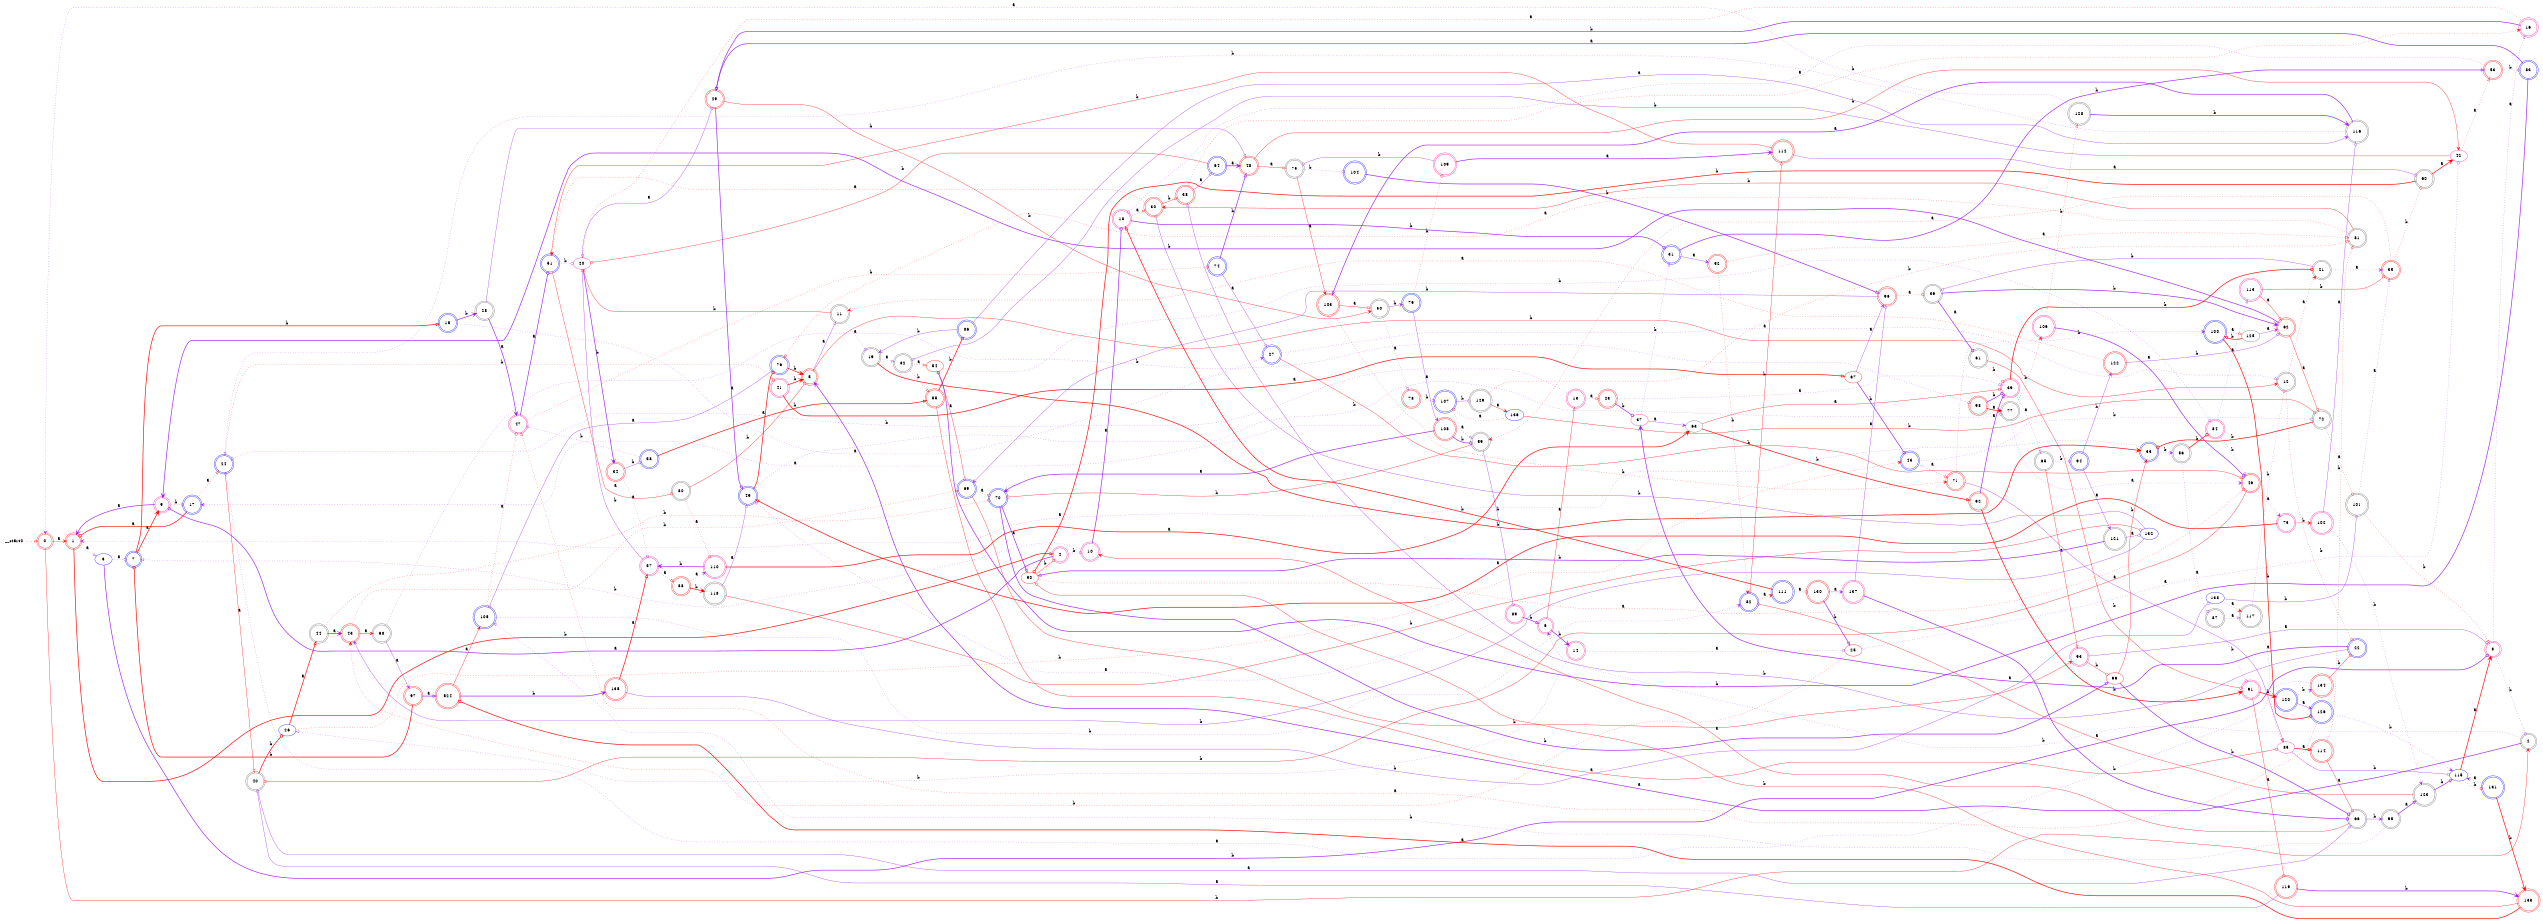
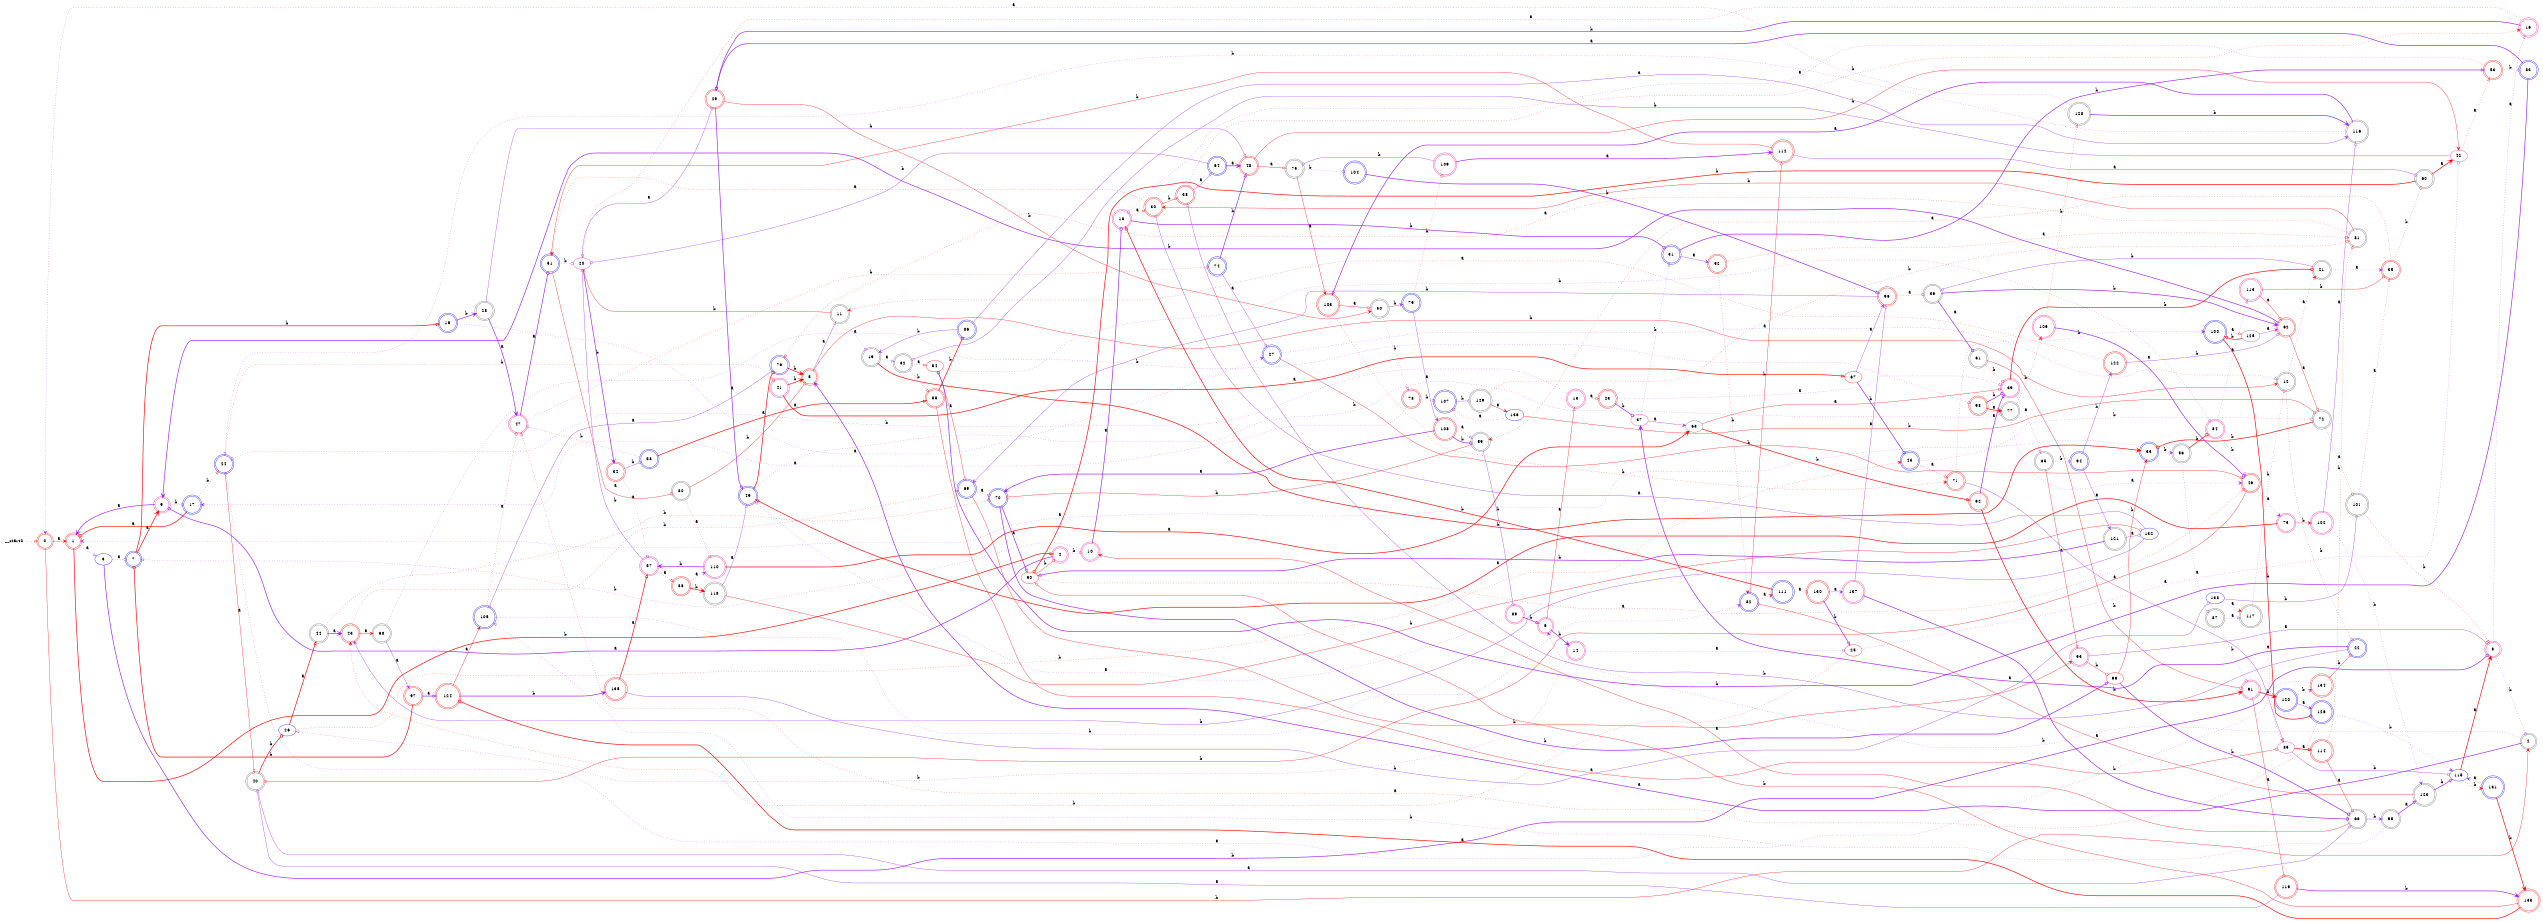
  digraph {
    rankdir=LR
    node [color=red shape=doublecircle]
    edge [arrowhead=odot color=purple style=dotted]
    __start0 [color=gray40 shape=none]
    0
    1
    2 [color=gray40]
    3 [color=blue shape=""]
    4 [color=deeppink]
    5
    6 [color=deeppink]
    7 [color=blue]
    8 [color=deeppink]
    9 [color=deeppink]
    10 [color=deeppink]
    11 [color=gray40]
    12 [color=gray40]
    13 [color=deeppink]
    14 [color=deeppink]
    15 [color=blue]
    16 [color=deeppink]
    17 [color=blue]
    18 [color=deeppink]
    19 [color=gray40]
    20 [color=deeppink shape=""]
    21 [color=gray40]
    22 [color=blue]
    23
    24 [color=blue]
    25 [shape=""]
    26 [color=blue shape=""]
    27 [color=blue]
    28 [color=gray40]
    29
    30
    31 [color=blue]
    32 [color=gray40]
    33 [color=blue]
    34
    35
    36 [color=gray40]
    37 [color=deeppink shape=""]
    38
    39 [color=deeppink]
    40 [color=gray40]
    41 [color=deeppink]
    42 [color=deeppink shape=""]
    43
    44 [color=gray40]
    45 [color=blue]
    46
    47 [color=deeppink]
    48
    49 [color=blue]
    50 [color=gray40]
    51 [color=blue]
    52
    53
    54 [shape=""]
    55
    56 [color=gray40]
    57 [color=deeppink]
    58 [color=blue]
    59 [color=gray40]
    60 [color=gray40]
    61 [color=gray40]
    62
    63 [color=gray40 shape=""]
    64 [color=blue]
    65 [color=gray40]
    66 [color=gray40]
    67 [shape=""]
    68 [color=gray40]
    69 [color=blue]
    70 [color=blue]
    71
    72 [color=gray40]
    73 [color=deeppink]
    74 [color=blue]
    75 [color=gray40]
    76 [color=blue]
    77 [color=gray40]
    78
    79 [color=blue]
    80 [color=gray40]
    81 [color=gray40]
    82 [color=blue]
    83 [color=blue]
    84 [color=deeppink]
    85 [color=deeppink shape=""]
    86 [color=blue]
    87 [color=gray40]
    88
    89 [color=deeppink]
    90 [shape=""]
    91 [color=deeppink]
    92
    93 [color=deeppink]
    94 [color=blue]
    95 [color=gray40]
    96
    97
    98
    99 [shape=""]
    100 [color=blue]
    101 [color=gray40]
    102 [color=deeppink]
    103
    104 [color=blue]
    105 [color=blue]
    106 [color=deeppink]
    107 [color=blue]
    108
    109 [color=deeppink]
    110 [color=deeppink]
    111 [color=blue]
    112
    113 [color=deeppink]
    114
    115 [color=blue shape=""]
    116 [color=gray40]
    117 [color=gray40]
    118 [color=gray40]
    119
    120 [color=blue]
    121 [color=gray40]
    122
    123 [color=gray40]
-   124 [label=524]
+   124
    125 [color=gray40 shape=""]
    126 [color=blue]
    128 [color=gray40]
    129 [color=gray40]
    130
    131 [color=blue]
    132 [color=blue shape=""]
    133
    134
    135
    136 [color=blue shape=""]
    137 [color=deeppink]
    138 [color=blue shape=""]
    __start0 -> 0 [arrowhead=onormal color=red]
    0 -> 1 [arrowhead=vee color=red label=a style=solid]
    0 -> 2 [arrowhead=vee color=red label=b style=solid]
    1 -> 3 [arrowhead=onormal label=a]
    1 -> 4 [arrowhead=onormal color=red label=b style=bold]
    2 -> 5 [arrowhead=vee label=a style=bold]
    2 -> 6 [arrowhead=vee label=b]
    3 -> 7 [label=a]
    3 -> 8 [label=b style=bold]
    4 -> 9 [label=a style=bold]
    4 -> 10 [label=b]
    5 -> 11 [arrowhead=onormal label=a style=solid]
    5 -> 12 [arrowhead=vee color=red label=b style=solid]
    6 -> 13 [arrowhead=onormal color=red label=a style=solid]
    6 -> 14 [arrowhead=vee label=b style=bold]
    7 -> 9 [arrowhead=vee color=red label=a style=bold]
    7 -> 15 [arrowhead=onormal color=red label=b style=bold]
    8 -> 2 [label=b]
    8 -> 16 [arrowhead=onormal label=a]
    9 -> 1 [arrowhead=vee label=a style=bold]
    9 -> 17 [color=red label=b]
    10 -> 7 [arrowhead=onormal label=b]
    10 -> 18 [label=a style=bold]
    11 -> 19 [label=a]
    11 -> 20 [color=red label=b style=solid]
    12 -> 21 [arrowhead=vee color=red label=a]
    12 -> 22 [color=red label=b]
    13 -> 23 [arrowhead=onormal color=red label=a]
    13 -> 24 [label=b]
    14 -> 25 [label=a]
    14 -> 26 [arrowhead=onormal label=b]
    15 -> 27 [arrowhead=vee label=a]
    15 -> 28 [arrowhead=vee label=b style=bold]
    16 -> 20 [arrowhead=onormal color=red label=a]
    16 -> 29 [arrowhead=onormal label=b style=bold]
    17 -> 1 [color=red label=a style=bold]
-   17 -> 24 [arrowhead=onormal color=red label=a]
+   17 -> 24 [arrowhead=onormal color=red label=b]
    18 -> 30 [arrowhead=onormal color=red label=a]
    18 -> 31 [label=b style=bold]
    19 -> 32 [arrowhead=onormal label=a]
    19 -> 33 [arrowhead=vee color=red label=b style=bold]
    20 -> 29 [label=a style=solid]
    20 -> 34 [arrowhead=vee label=b style=bold]
    21 -> 35 [arrowhead=vee label=a]
    21 -> 36 [arrowhead=onormal label=b style=solid]
    22 -> 37 [arrowhead=vee label=a style=bold]
    22 -> 38 [arrowhead=onormal label=b style=solid]
    23 -> 37 [label=b style=bold]
    23 -> 39 [arrowhead=onormal label=a]
    24 -> 40 [arrowhead=onormal color=red label=a style=solid]
    24 -> 41 [color=red label=b]
    25 -> 42 [label=a]
    25 -> 43 [arrowhead=vee color=red label=b]
    26 -> 44 [arrowhead=onormal color=red label=a style=bold]
    26 -> 45 [arrowhead=vee color=red label=b]
    27 -> 12 [arrowhead=onormal label=a]
    27 -> 46 [arrowhead=onormal color=red label=b style=solid]
    28 -> 47 [arrowhead=vee label=a style=bold]
    28 -> 48 [arrowhead=onormal label=b style=solid]
    29 -> 49 [arrowhead=onormal label=a style=bold]
    29 -> 50 [arrowhead=vee color=red label=b style=solid]
    30 -> 38 [arrowhead=onormal color=red label=b style=solid]
    30 -> 51 [arrowhead=vee color=red label=a]
    31 -> 52 [arrowhead=vee label=a style=solid]
    31 -> 53 [arrowhead=onormal label=b style=bold]
    32 -> 54 [arrowhead=onormal color=red label=a]
    32 -> 55 [arrowhead=onormal color=red label=b]
    33 -> 1 [arrowhead=vee label=a]
    33 -> 56 [arrowhead=vee label=b]
    34 -> 57 [label=a]
    34 -> 58 [label=b style=solid]
    35 -> 59 [arrowhead=vee color=red label=a]
    35 -> 60 [color=red label=b]
    36 -> 61 [label=a style=bold]
    36 -> 62 [arrowhead=vee label=b style=bold]
    37 -> 31 [arrowhead=onormal label=b]
    37 -> 63 [arrowhead=vee label=a style=solid]
    38 -> 16 [arrowhead=vee color=red label=b]
    38 -> 64 [arrowhead=onormal label=a style=solid]
    39 -> 21 [color=red label=b style=bold]
    39 -> 65 [arrowhead=onormal label=a]
    40 -> 26 [color=red label=b style=bold]
    40 -> 66 [arrowhead=onormal label=a style=solid]
    41 -> 5 [arrowhead=vee color=red label=b style=bold]
    41 -> 67 [arrowhead=onormal color=red label=a style=bold]
    42 -> 32 [arrowhead=onormal label=b style=solid]
    42 -> 53 [arrowhead=onormal color=red label=a]
    43 -> 68 [arrowhead=vee color=red label=a style=solid]
    43 -> 69 [arrowhead=onormal color=red label=b]
    44 -> 43 [arrowhead=vee label=a style=bold]
    44 -> 70 [color=red label=b]
    45 -> 71 [arrowhead=onormal color=red label=a]
    45 -> 72 [label=b]
    46 -> 40 [color=red label=b style=solid]
    46 -> 73 [arrowhead=vee label=a]
    47 -> 51 [label=a style=bold]
    47 -> 74 [color=red label=b]
    48 -> 42 [arrowhead=vee color=red label=b style=solid]
    48 -> 75 [arrowhead=onormal color=red label=a style=solid]
    49 -> 76 [color=red label=a style=bold]
    49 -> 77 [label=b]
-   50 -> 78 [arrowhead=onormal label=a]
+   50 -> 78 [arrowhead=onormal label=b]
    50 -> 79 [arrowhead=vee label=b style=solid]
    51 -> 20 [label=b]
    51 -> 80 [color=red label=a style=solid]
    52 -> 81 [arrowhead=onormal color=red label=a]
    52 -> 82 [arrowhead=vee color=red label=b]
    53 -> 18 [label=a]
    53 -> 83 [color=red label=b]
    54 -> 69 [color=red label=a style=solid]
    54 -> 84 [label=b]
    55 -> 85 [color=red label=a style=solid]
    55 -> 86 [color=red label=b style=bold]
    56 -> 84 [color=red label=b style=bold]
    56 -> 87 [label=a]
    57 -> 20 [label=b style=solid]
    57 -> 88 [arrowhead=onormal color=red label=a]
    58 -> 47 [label=b]
-   58 -> 55 [arrowhead=onormal color=red label=b style=bold]
+   58 -> 55 [arrowhead=onormal color=red label=a style=bold]
    59 -> 70 [color=red label=b style=solid]
    59 -> 89 [label=b style=solid]
    60 -> 42 [arrowhead=vee color=red label=a style=bold]
    60 -> 90 [color=red label=b style=bold]
    61 -> 39 [color=red label=b]
    61 -> 91 [color=red label=b style=solid]
    62 -> 9 [arrowhead=vee label=b style=bold]
    62 -> 72 [arrowhead=onormal color=red label=a style=solid]
    63 -> 39 [arrowhead=onormal color=red label=a style=solid]
    63 -> 92 [arrowhead=onormal color=red label=b style=bold]
-   64 -> 20 [color=red label=b style=solid]
+   64 -> 20 [label=b style=solid]
    64 -> 48 [arrowhead=vee label=a style=bold]
    65 -> 93 [arrowhead=onormal color=red label=a style=solid]
    65 -> 94 [label=b]
    66 -> 10 [arrowhead=vee color=red label=a style=solid]
    66 -> 95 [arrowhead=vee label=b style=solid]
    67 -> 45 [label=b style=bold]
    67 -> 96 [arrowhead=vee label=a style=solid]
    68 -> 97 [arrowhead=vee label=a style=solid]
    68 -> 98 [label=b]
    69 -> 70 [color=red label=a]
    69 -> 93 [arrowhead=vee color=red label=b style=solid]
    70 -> 90 [arrowhead=onormal label=a style=bold]
    70 -> 99 [arrowhead=onormal label=b style=bold]
    71 -> 85 [arrowhead=onormal label=a style=solid]
    71 -> 100 [arrowhead=vee label=b]
    72 -> 33 [color=red label=b style=bold]
    72 -> 101 [color=red label=a]
    73 -> 49 [arrowhead=onormal color=red label=a style=bold]
    73 -> 102 [arrowhead=vee color=red label=b style=solid]
    74 -> 27 [arrowhead=onormal label=a style=solid]
    74 -> 48 [arrowhead=onormal label=b style=bold]
    75 -> 103 [arrowhead=vee color=red label=a style=solid]
    75 -> 104 [label=b]
    76 -> 5 [arrowhead=vee color=red label=b style=bold]
    76 -> 105 [label=a style=solid]
    77 -> 46 [arrowhead=vee label=a]
    77 -> 106 [arrowhead=vee color=red label=b]
    78 -> 17 [arrowhead=vee label=a]
    78 -> 107 [label=b]
    79 -> 108 [arrowhead=vee label=a style=solid]
    79 -> 109 [color=red label=b]
    80 -> 5 [color=red label=b style=solid]
    80 -> 110 [color=red label=a]
    81 -> 30 [arrowhead=vee color=red label=b style=solid]
    81 -> 76 [arrowhead=onormal color=red label=a]
    82 -> 111 [arrowhead=vee color=red label=a]
    82 -> 112 [arrowhead=onormal color=red label=b style=solid]
    83 -> 29 [arrowhead=onormal label=a style=bold]
    83 -> 54 [label=b style=bold]
    84 -> 46 [arrowhead=onormal label=b]
    84 -> 113 [arrowhead=onormal label=a]
    85 -> 114 [arrowhead=onormal color=red label=a style=bold]
    85 -> 115 [label=b style=solid]
    86 -> 19 [arrowhead=vee label=b style=solid]
    86 -> 116 [arrowhead=vee label=a style=solid]
    87 -> 91 [label=b]
    87 -> 117 [arrowhead=onormal label=a]
    88 -> 110 [arrowhead=vee label=a]
    88 -> 118 [arrowhead=vee color=red label=b style=bold]
    89 -> 6 [arrowhead=onormal label=b style=bold]
    89 -> 49 [arrowhead=onormal label=a]
    90 -> 4 [color=red label=b style=solid]
    90 -> 46 [color=red label=a]
    91 -> 119 [color=red label=a style=solid]
    91 -> 120 [arrowhead=vee color=red label=b style=bold]
    92 -> 39 [arrowhead=onormal label=a style=bold]
    92 -> 91 [arrowhead=vee color=red label=b style=bold]
    93 -> 8 [arrowhead=onormal label=a style=solid]
    93 -> 99 [color=red label=b style=solid]
    94 -> 121 [arrowhead=vee label=a style=solid]
    94 -> 122 [arrowhead=vee label=b style=solid]
    95 -> 105 [arrowhead=onormal label=b]
    95 -> 123 [arrowhead=onormal label=a style=bold]
    96 -> 36 [color=red label=a]
    96 -> 69 [arrowhead=vee label=b style=solid]
    97 -> 7 [color=red label=b style=bold]
    97 -> 124 [arrowhead=onormal label=a style=bold]
    98 -> 39 [label=b style=bold]
    98 -> 77 [arrowhead=vee color=red label=a style=bold]
    99 -> 33 [arrowhead=vee color=red label=b style=solid]
    99 -> 66 [label=b style=bold]
    100 -> 125 [arrowhead=onormal color=red label=a]
    100 -> 126 [color=red label=b style=bold]
    101 -> 8 [arrowhead=onormal color=red label=b]
    101 -> 35 [arrowhead=onormal label=a]
    102 -> 116 [arrowhead=onormal label=a style=solid]
    102 -> 123 [arrowhead=vee label=b]
    103 -> 50 [arrowhead=onormal color=red label=a style=solid]
    103 -> 71 [arrowhead=vee color=red label=b]
    104 -> 96 [arrowhead=onormal label=b style=bold]
    105 -> 47 [color=red label=a]
    105 -> 82 [arrowhead=vee label=b]
    106 -> 46 [label=a style=bold]
    106 -> 128 [arrowhead=onormal color=red label=b]
    107 -> 59 [arrowhead=onormal label=a]
    107 -> 129 [label=b style=solid]
    108 -> 59 [label=b style=bold]
    108 -> 70 [arrowhead=vee label=a style=bold]
    109 -> 75 [label=b style=solid]
    109 -> 112 [arrowhead=vee label=a style=bold]
    110 -> 57 [arrowhead=vee label=b style=bold]
    110 -> 63 [arrowhead=vee color=red label=a style=bold]
    111 -> 18 [arrowhead=onormal color=red label=b style=bold]
    111 -> 130 [color=red label=a]
    112 -> 51 [color=red label=b style=solid]
    112 -> 60 [label=a style=solid]
    113 -> 35 [color=red label=b style=solid]
    113 -> 62 [arrowhead=onormal color=red label=a style=solid]
    114 -> 66 [color=red label=a style=solid]
    114 -> 81 [arrowhead=onormal color=red label=b]
    115 -> 8 [arrowhead=vee color=red label=a style=bold]
-   115 -> 131 [color=red label=b]
+   115 -> 131 [arrowhead=vee color=red label=b]
    116 -> 24 [arrowhead=onormal label=b]
    116 -> 103 [arrowhead=onormal label=a style=bold]
    117 -> 12 [label=b]
    117 -> 85 [arrowhead=onormal color=red label=a]
    118 -> 49 [arrowhead=onormal label=a style=solid]
    118 -> 132 [color=red label=b style=solid]
    119 -> 40 [label=a style=solid]
    119 -> 133 [arrowhead=vee label=b style=bold]
    120 -> 126 [arrowhead=vee label=a style=solid]
    120 -> 134 [arrowhead=vee label=b]
    121 -> 90 [arrowhead=onormal label=b style=bold]
    121 -> 132 [label=a style=solid]
    122 -> 11 [arrowhead=vee color=red label=a]
    122 -> 62 [arrowhead=onormal label=b style=solid]
    123 -> 82 [color=red label=a style=solid]
    123 -> 115 [arrowhead=onormal label=b style=bold]
    124 -> 105 [arrowhead=vee color=red label=a style=solid]
    124 -> 135 [arrowhead=vee label=b style=bold]
    125 -> 62 [arrowhead=vee label=a style=solid]
    125 -> 100 [arrowhead=onormal color=red label=b style=bold]
    126 -> 47 [arrowhead=onormal color=red label=a]
    126 -> 115 [arrowhead=vee label=b]
    128 -> 0 [arrowhead=vee label=a]
    128 -> 116 [arrowhead=vee label=b style=bold]
    129 -> 81 [arrowhead=onormal color=red label=b]
    129 -> 136 [arrowhead=vee color=red label=a style=solid]
    130 -> 25 [arrowhead=onormal label=b style=bold]
    130 -> 137 [arrowhead=vee label=a style=solid]
    131 -> 115 [arrowhead=vee label=a]
    131 -> 133 [arrowhead=vee color=red label=b style=bold]
-   132 -> 30 [label=b style=solid]
+   132 -> 30 [label=a style=solid]
    132 -> 43 [arrowhead=vee label=b style=solid]
    133 -> 90 [arrowhead=onormal color=red label=b style=solid]
    133 -> 124 [color=red label=a style=bold]
    134 -> 22 [color=red label=b style=solid]
    134 -> 24 [label=a]
    135 -> 57 [arrowhead=onormal color=red label=a style=bold]
    135 -> 138 [label=b style=solid]
    136 -> 72 [color=red label=b style=solid]
    136 -> 107 [color=red label=a]
    137 -> 66 [label=b style=bold]
    137 -> 96 [arrowhead=onormal label=a style=solid]
    138 -> 101 [label=b style=solid]
    138 -> 117 [arrowhead=vee color=red label=a]
  }
